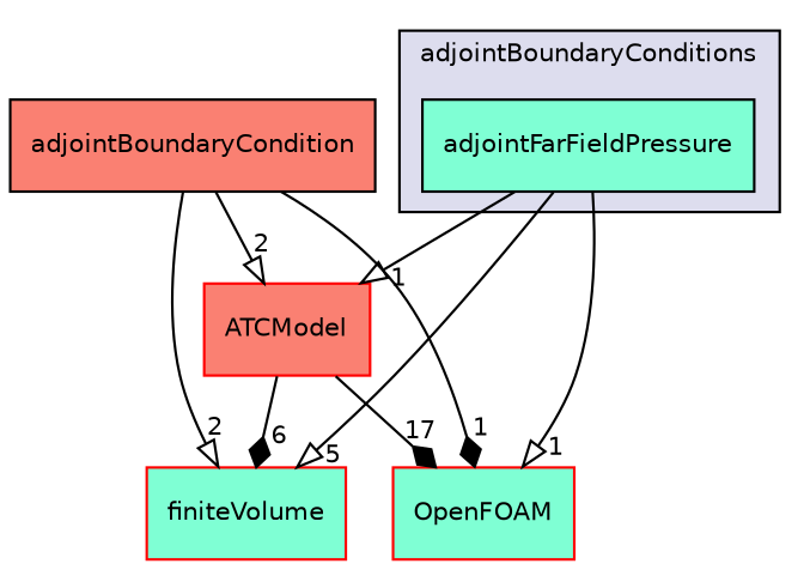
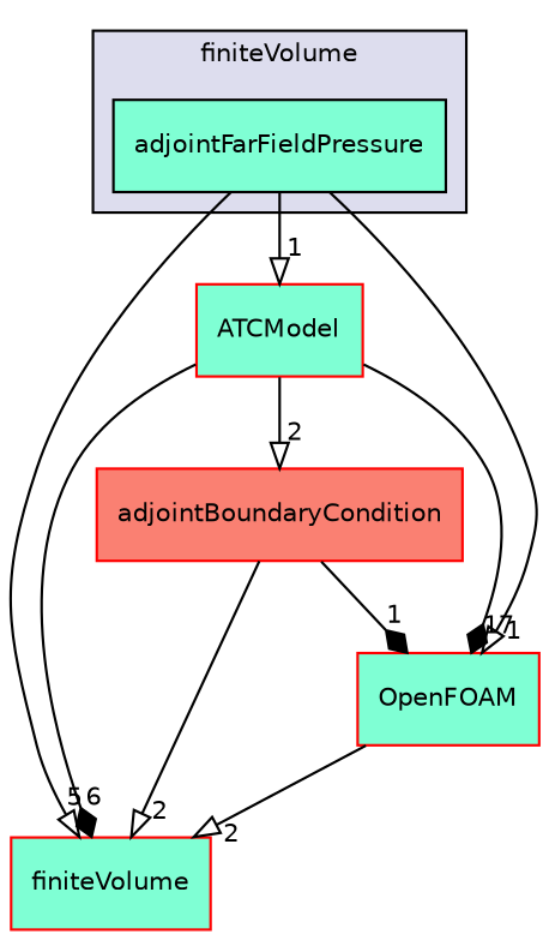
  digraph {
    compound=true
    node [fillcolor=aquamarine fontname=Helvetica fontsize=10 shape=box style=filled color=red]
    edge [arrowhead=onormal headlabel=1 labeldistance=1.5 labelfontname=Helvetica labelfontsize=10]
    n1 [label=adjointFarFieldPressure pencolor=black color=""]
    n2 [label=finiteVolume]
-   n3 [fillcolor=salmon label=ATCModel]
+   n3 [label=ATCModel]
    n4 [label=OpenFOAM]
-   n5 [fillcolor=salmon label=adjointBoundaryCondition color=""]
+   n5 [fillcolor=salmon label=adjointBoundaryCondition]
    subgraph cluster_1 {
      bgcolor="#ddddee"
      fontname=Helvetica
      fontsize=10
-     label=adjointBoundaryConditions
+     label=finiteVolume
      pencolor=black
      n1
    }
    n1 -> n2 [headlabel=5]
    n1 -> n3
    n1 -> n4
    n3 -> n2 [arrowhead=diamond headlabel=6]
    n3 -> n4 [arrowhead=diamond headlabel=17]
+   n4 -> n2 [headlabel=2]
    n5 -> n2 [headlabel=2]
-   n5 -> n3 [headlabel=2]
+   n3 -> n5 [headlabel=2]
    n5 -> n4 [arrowhead=diamond]
  }
